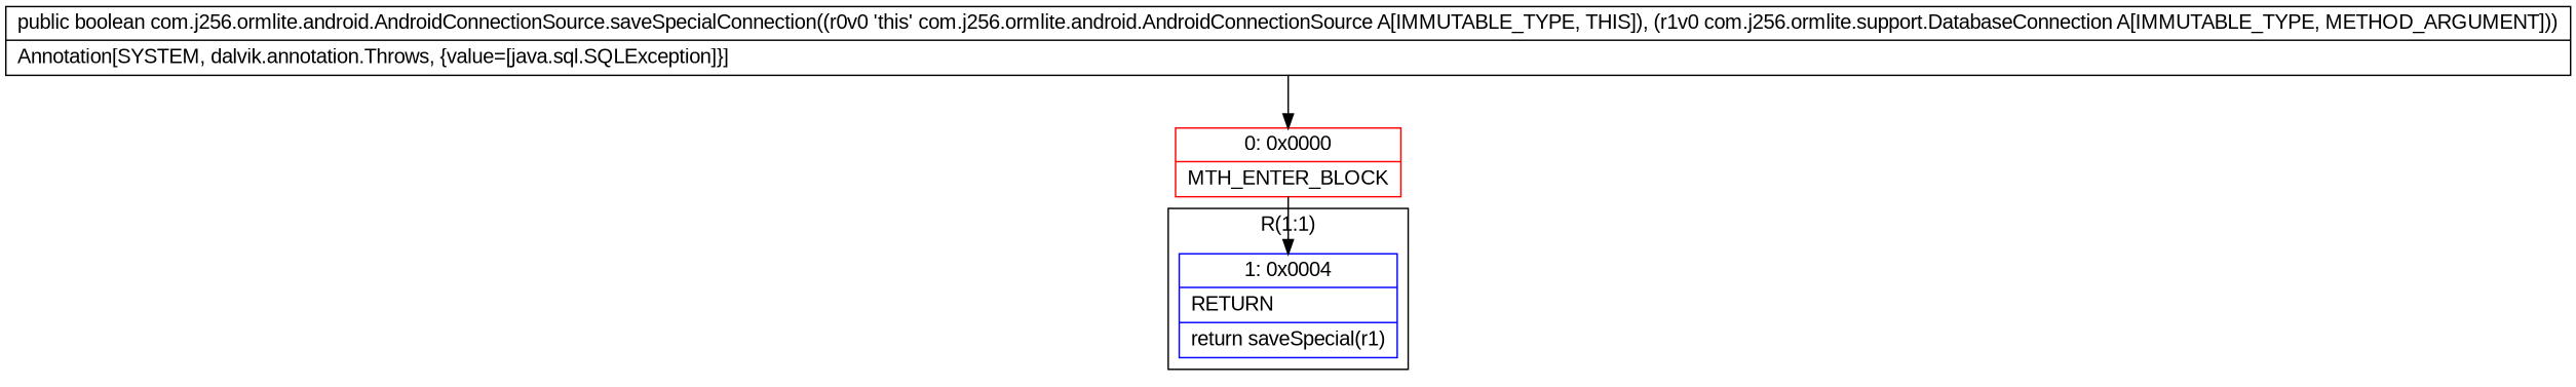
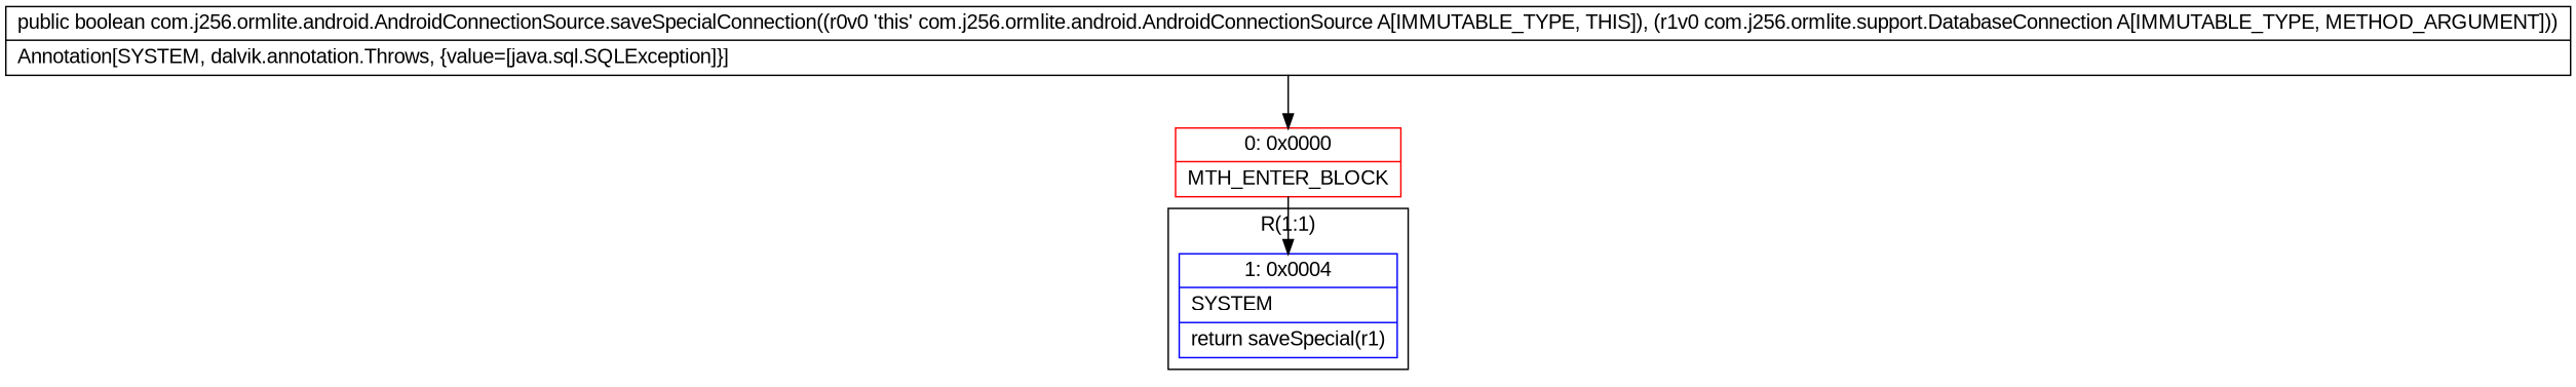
  digraph {
    fontname="Liberation Sans"
    node [shape=record fontname="Liberation Sans"]
    edge [fontname="Liberation Sans"]
-   n1 [color=blue label="{1\:\ 0x0004|RETURN\l|return saveSpecial(r1)\l}"]
+   n1 [color=blue label="{1\:\ 0x0004|SYSTEM\l|return saveSpecial(r1)\l}"]
    n2 [color=red label="{0\:\ 0x0000|MTH_ENTER_BLOCK\l}"]
    n3 [label="{public boolean com.j256.ormlite.android.AndroidConnectionSource.saveSpecialConnection((r0v0 'this' com.j256.ormlite.android.AndroidConnectionSource A[IMMUTABLE_TYPE, THIS]), (r1v0 com.j256.ormlite.support.DatabaseConnection A[IMMUTABLE_TYPE, METHOD_ARGUMENT]))  | Annotation[SYSTEM, dalvik.annotation.Throws, \{value=[java.sql.SQLException]\}]\l}"]
    subgraph cluster_1 {
      label="R(1:1)"
      n1
    }
    n2 -> n1
    n3 -> n2
  }
